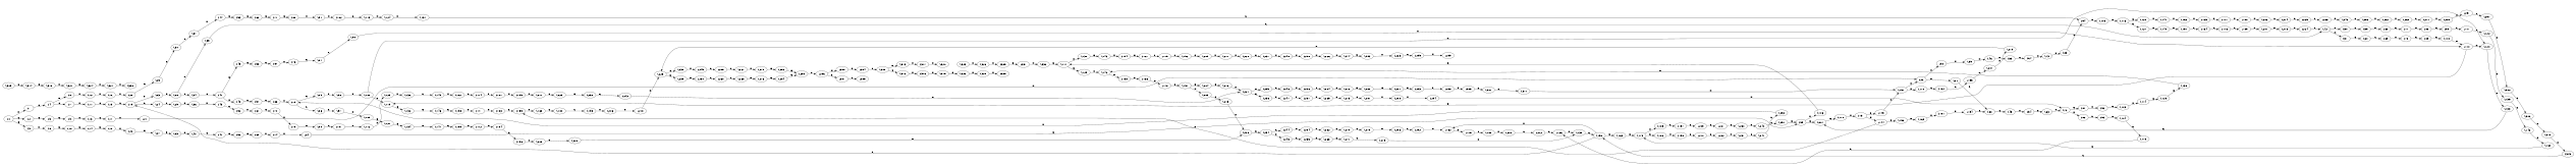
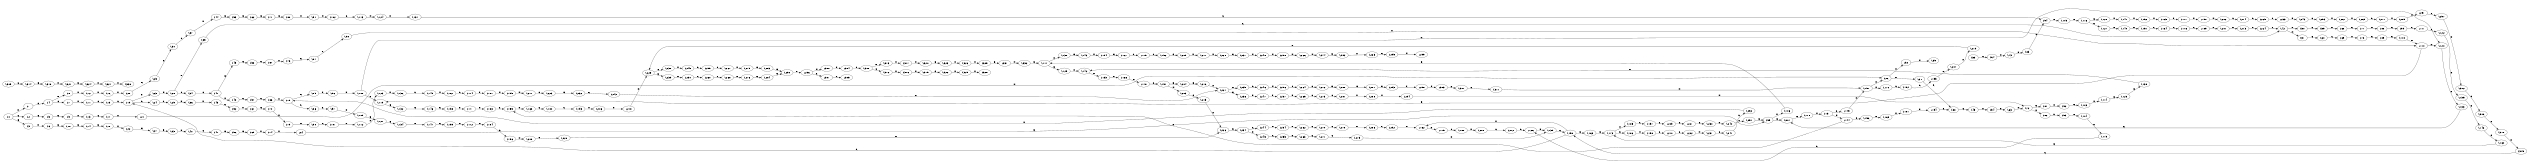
  strict digraph {
    rankdir=LR
    S0
    S1
    S2
    S3
    S4
    S5
    S6
    S7
    S8
    S9
    S10
    S11
    S12
    S13
    S14
    S15
    S16
    S17
    S18
    S19
    S20
    S21
    S22
    S23
    S24
    S25
    S26
    S27
    S28
    S29
    S30
    S31
    S32
    S33
    S34
    S35
    S36
    S37
    S38
    S39
    S40
    S41
    S42
    S43
    S44
    S45
-   S46
    S47
    S48
    S49
    S50
    S51
    S52
    S53
    S54
    S55
    S56
    S57
    S58
    S59
    S60
    S61
    S62
    S63
    S64
    S65
    S66
    S67
    S68
    S69
    S70
    S71
    S72
    S73
    S74
    S75
    S76
    S77
    S78
    S79
    S80
    S81
    S82
    S83
    S84
    S85
    S86
    S87
    S88
    S89
    S90
    S91
    S92
    S93
    S94
    S95
    S96
    S97
    S98
    S99
    S100
    S101
    S102
    S103
    S104
    S105
    S106
    n108 [label=S807]
    S108
    S109
    S110
    S111
    S112
    S113
    S114
    S115
    S116
    S117
    S118
    S119
    S120
    S121
    S122
    S123
    S124
    S125
    S126
    S127
    S128
    S129
    S130
    S131
    S132
    S133
    S134
    S135
    S136
    S137
    S138
    S139
    S140
    S141
    S142
    S143
    S144
    S145
    S146
    S147
    S148
    S149
    S150
    S151
    S152
    S153
    S154
    S155
    S156
    S157
    S158
    S159
    S160
    S161
    S162
    S163
    S164
    S165
    S166
    S167
    S168
    S169
    S170
    S171
    S172
    S173
    S174
    S175
    S176
    S177
    S178
    S179
    S180
    S181
    S182
    S183
    S184
    S185
    S186
    S187
    S188
    S189
    S190
    S191
    S192
    S193
    S194
    S195
    S196
    S197
    S198
    S199
    S200
    S201
    S202
    S203
    S204
    S205
    S206
    S207
    S208
    S209
    S210
    S211
    S212
    S213
    S214
    S215
    S216
    S217
    S218
    S219
    S220
    S221
    S222
    S223
    S224
    S225
    S226
    S227
    S228
    S229
    S230
    S231
    S232
    S233
    S234
    S235
    S236
    S237
    S238
    S239
    S240
    S241
    S242
    S243
    S244
    S245
    S246
    S247
    S248
    S249
    S250
    S251
    S252
    S253
    S254
    S255
    S256
    S257
    S258
    S259
    S260
    S261
    S262
    S263
    S264
    S265
    S266
    S267
    S268
    S269
    S270
    S271
    S272
    S273
    S274
    S275
    S276
    S277
    S278
    S279
    S280
    S281
    S282
    S283
    S284
    S285
    S286
    S287
    S288
    S289
    S290
    S291
    S292
    S293
    S294
    S295
    S296
    S297
    S298
    S299
    S300
    S301
    S302
    S303
    S304
    S305
    S306
    S307
    S308
    S310
    S311
    S312
    S313
    S309
    S314
    S315
    S316
    S317
    S318
    S319
    S320
    S321
    S322
    S323
    S324
    S325
    S326
    S327
    S328
    S329
    S330
    S331
    S332
    S0 -> S1 [label=T]
    S0 -> S2 [label=C]
    S0 -> S3 [label=G]
    S1 -> S4 [label=C]
    S2 -> S5 [label=G]
    S3 -> S6 [label=A]
    S4 -> S7 [label=C]
    S4 -> S8 [label=A]
    S5 -> S9 [label=G]
    S6 -> S10 [label=G]
    S7 -> S11 [label=T]
    S8 -> S12 [label=T]
    S9 -> S13 [label=T]
    S10 -> S14 [label=G]
    S11 -> S15 [label=C]
    S12 -> S16 [label=T]
    S13 -> S17 [label=C]
    S14 -> S18 [label=G]
    S15 -> S19 [label=C]
    S16 -> S20 [label=T]
    S17 -> S21 [label=A]
    S18 -> S22 [label=A]
    S19 -> S23 [label=T]
    S19 -> S24 [label=C]
    S20 -> S25 [label=G]
    S21 -> S26 [label=A]
    S22 -> S27 [label=G]
    S23 -> S28 [label=T]
    S24 -> S29 [label=C]
    S25 -> S30 [label=T]
    S26 -> S31 [label=T]
    S26 -> S32 [label=A]
    S27 -> S33 [label=G]
    S28 -> S34 [label=C]
    S28 -> S35 [label=T]
    S29 -> S36 [label=T]
    S30 -> S37 [label=C]
    S31 -> S38 [label=C]
    S32 -> S39 [label=A]
    S33 -> S40 [label=T]
    S34 -> S41 [label=C]
    S35 -> S42 [label=C]
    S36 -> S43 [label=A]
    S37 -> S44 [label=T]
    S38 -> S45 [label=C]
-   S39 -> S46 [label=A]
    S40 -> S47 [label=C]
    S41 -> S48 [label=A]
    S41 -> S49 [label=G]
    S42 -> S50 [label=T]
    S42 -> S51 [label=A]
    S43 -> S52 [label=C]
    S44 -> S53 [label=G]
    S45 -> S54 [label=T]
-   S46 -> S55 [label=A]
    S47 -> S56 [label=G]
    S48 -> S57 [label=C]
    S49 -> S58 [label=G]
    S50 -> S59 [label=G]
    S51 -> S60 [label=G]
    S52 -> S61 [label=A]
    S53 -> S62 [label=G]
    S54 -> S63 [label=T]
    S55 -> S64 [label=C]
    S56 -> S65 [label=G]
    S57 -> S66 [label=C]
    S58 -> S67 [label=C]
    S59 -> S68 [label=T]
    S60 -> S69 [label=C]
    S61 -> S70 [label=G]
    S62 -> S71 [label=G]
    S63 -> S72 [label=A]
    S64 -> S73 [label=A]
    S65 -> S74 [label=T]
    S66 -> S75 [label=A]
    S67 -> S76 [label=A]
    S68 -> S77 [label=G]
    S69 -> S78 [label=A]
    S70 -> S79 [label=A]
    S71 -> S80 [label=G]
    S72 -> S81 [label=G]
    S72 -> S82 [label=T]
    S73 -> S83 [label=T]
    S74 -> S84 [label=A]
    S75 -> S85 [label=G]
    S75 -> S86 [label=C]
    S76 -> S87 [label=G]
    S77 -> S88 [label=T]
    S78 -> S89 [label=G]
    S79 -> S90 [label=A]
    S80 -> S91 [label=A]
    S81 -> S92 [label=A]
    S82 -> S93 [label=C]
    S83 -> S94 [label=C]
    S84 -> S95 [label=G]
    S85 -> S96 [label=G]
    S86 -> S97 [label=G]
    S87 -> S98 [label=G]
    S88 -> S99 [label=G]
    S89 -> S100 [label=G]
    S90 -> S101 [label=C]
    S91 -> S102 [label=A]
    S92 -> S103 [label=G]
    S93 -> S104 [label=T]
    S94 -> S105 [label=T]
    S95 -> S106 [label=A]
    S95 -> n108 [label=G]
    S96 -> S108 [label=T]
    S97 -> S109 [label=T]
    S98 -> S110 [label=T]
    S99 -> S111 [label=C]
    S100 -> S110 [label=T]
    S101 -> S112 [label=T]
    S102 -> S113 [label=C]
    S103 -> S114 [label=A]
    S104 -> S115 [label=C]
    S105 -> S116 [label=A]
    S106 -> S117 [label=G]
    n108 -> S118 [label=G]
    S108 -> S119 [label=G]
    S108 -> S120 [label=A]
    S109 -> S121 [label=G]
    S110 -> S119 [label=G]
    S110 -> S120 [label=A]
    S111 -> S122 [label=C]
    S112 -> S123 [label=A]
    S113 -> S124 [label=A]
    S114 -> S125 [label=G]
    S115 -> S126 [label=C]
    S116 -> S127 [label=C]
    S116 -> S128 [label=G]
    S117 -> S129 [label=G]
    S117 -> S130 [label=T]
    S118 -> S131 [label=T]
    S119 -> S132 [label=G]
    S120 -> S133 [label=G]
    S121 -> S134 [label=G]
    S122 -> S135 [label=T]
    S123 -> S136 [label=A]
    S124 -> S137 [label=T]
    S125 -> S138 [label=G]
    S126 -> S139 [label=T]
    S127 -> S140 [label=T]
    S128 -> S141 [label=A]
    S129 -> S142 [label=T]
    S130 -> S143 [label=G]
    S131 -> S144 [label=T]
    S131 -> S145 [label=C]
    S132 -> S146 [label=G]
    S133 -> n108 [label=G]
    S134 -> S147 [label=T]
    S135 -> S148 [label=C]
    S136 -> S149 [label=C]
    S137 -> S94 [label=C]
    S138 -> S142 [label=T]
    S139 -> S150 [label=C]
    S140 -> S151 [label=T]
    S141 -> S152 [label=A]
    S142 -> S153 [label=A]
    S143 -> S154 [label=A]
    S144 -> S155 [label=G]
    S144 -> S156 [label=C]
    S145 -> S157 [label=A]
    S146 -> S158 [label=G]
    S147 -> S159 [label=G]
    S148 -> S160 [label=G]
    S149 -> S161 [label=A]
    S150 -> S19 [label=C]
    S150 -> S162 [label=A]
    S150 -> S163 [label=G]
    S151 -> S164 [label=C]
    S152 -> S165 [label=T]
    S153 -> S166 [label=A]
    S154 -> S167 [label=G]
    S155 -> S168 [label=T]
    S156 -> S169 [label=A]
    S157 -> S26 [label=A]
    S157 -> S170 [label=T]
    S158 -> S171 [label=T]
    S159 -> S172 [label=A]
    S160 -> S173 [label=G]
    S161 -> S174 [label=C]
    S162 -> S175 [label=T]
    S163 -> S173 [label=G]
    S164 -> S176 [label=C]
    S165 -> S177 [label=G]
    S166 -> S178 [label=A]
    S167 -> S179 [label=C]
    S168 -> S180 [label=C]
    S169 -> S181 [label=A]
    S170 -> S182 [label=C]
    S171 -> S183 [label=T]
    S172 -> S184 [label=A]
    S173 -> S185 [label=A]
    S173 -> S186 [label=G]
    S174 -> S187 [label=G]
    S175 -> S188 [label=C]
    S176 -> S189 [label=C]
    S177 -> S190 [label=A]
    S178 -> S191 [label=C]
    S179 -> S192 [label=C]
    S180 -> S193 [label=C]
    S181 -> S194 [label=T]
    S182 -> S195 [label=C]
    S183 -> S155 [label=G]
    S184 -> S196 [label=C]
    S185 -> S197 [label=C]
    S186 -> S198 [label=A]
    S187 -> S199 [label=A]
    S188 -> S200 [label=T]
    S189 -> S201 [label=T]
    S190 -> S202 [label=A]
    S191 -> S203 [label=A]
    S191 -> S204 [label=G]
    S192 -> S205 [label=G]
    S193 -> S206 [label=A]
    S194 -> S38 [label=C]
    S195 -> S207 [label=A]
    S196 -> S208 [label=A]
    S197 -> S209 [label=C]
    S198 -> S210 [label=C]
    S199 -> S211 [label=A]
    S200 -> S212 [label=C]
    S201 -> S213 [label=T]
    S202 -> S214 [label=C]
    S203 -> S215 [label=G]
    S204 -> S216 [label=G]
    S205 -> S217 [label=A]
    S206 -> S218 [label=T]
    S207 -> S219 [label=T]
    S208 -> S220 [label=G]
    S209 -> S221 [label=G]
    S210 -> S222 [label=C]
    S211 -> S223 [label=C]
    S212 -> S126 [label=C]
    S213 -> S224 [label=T]
    S214 -> S225 [label=C]
    S215 -> S226 [label=A]
    S216 -> S227 [label=A]
    S217 -> S228 [label=A]
    S218 -> S229 [label=T]
    S219 -> S229 [label=T]
    S220 -> S226 [label=A]
    S221 -> S230 [label=G]
    S222 -> S231 [label=A]
    S223 -> S232 [label=G]
    S224 -> S42 [label=C]
    S225 -> S233 [label=C]
    S226 -> S234 [label=G]
    S227 -> S235 [label=T]
    S227 -> S236 [label=G]
    S228 -> S237 [label=G]
    S229 -> S238 [label=C]
    S229 -> S239 [label=G]
    S230 -> S240 [label=T]
    S231 -> S241 [label=C]
    S232 -> S242 [label=G]
    S233 -> S243 [label=T]
    S234 -> S244 [label=C]
    S234 -> S245 [label=T]
    S235 -> S246 [label=C]
    S236 -> S247 [label=T]
    S237 -> S248 [label=A]
    S238 -> S249 [label=A]
    S239 -> S250 [label=A]
    S240 -> S251 [label=A]
    S241 -> S252 [label=C]
    S242 -> S227 [label=A]
    S243 -> S253 [label=C]
    S244 -> S254 [label=A]
    S245 -> S255 [label=C]
    S246 -> S256 [label=A]
    S247 -> S257 [label=G]
    S248 -> S258 [label=A]
    S249 -> S259 [label=C]
    S250 -> S260 [label=C]
    S251 -> S95 [label=G]
    S252 -> S75 [label=A]
    S253 -> S261 [label=A]
    S254 -> S262 [label=T]
    S255 -> S263 [label=T]
    S256 -> S264 [label=C]
    S257 -> S265 [label=T]
    S258 -> S266 [label=A]
    S259 -> S267 [label=C]
    S260 -> S268 [label=C]
    S261 -> S269 [label=A]
    S262 -> S270 [label=C]
    S263 -> S271 [label=C]
    S264 -> S272 [label=C]
    S265 -> S273 [label=C]
    S266 -> S274 [label=A]
    S267 -> S275 [label=T]
    S268 -> S276 [label=T]
    S269 -> S277 [label=C]
    S270 -> S278 [label=C]
    S271 -> S279 [label=C]
    S272 -> S280 [label=G]
    S273 -> S281 [label=C]
    S274 -> S282 [label=G]
    S275 -> S283 [label=G]
    S276 -> S284 [label=G]
    S277 -> S285 [label=A]
    S278 -> S286 [label=T]
    S279 -> S139 [label=T]
    S280 -> S287 [label=G]
    S281 -> S288 [label=T]
    S282 -> S289 [label=A]
    S283 -> S290 [label=G]
    S284 -> S290 [label=G]
    S285 -> S291 [label=A]
    S286 -> S292 [label=C]
    S287 -> S293 [label=G]
    S288 -> S294 [label=T]
    S289 -> S295 [label=G]
    S290 -> S296 [label=T]
    S291 -> S297 [label=C]
    S292 -> S162 [label=A]
    S293 -> S298 [label=G]
    S294 -> S72 [label=A]
    S295 -> S299 [label=A]
    S296 -> S300 [label=A]
    S296 -> S301 [label=G]
    S297 -> S302 [label=T]
    S298 -> S303 [label=G]
    S300 -> S304 [label=G]
    S301 -> S305 [label=G]
    S302 -> S306 [label=C]
    S303 -> S307 [label=T]
    S304 -> S308 [label=C]
    S306 -> S310 [label=C]
    S307 -> S311 [label=C]
    S308 -> S312 [label=C]
    S308 -> S313 [label=T]
    S310 -> S315 [label=T]
    S311 -> S157 [label=A]
    S312 -> S316 [label=A]
    S313 -> S317 [label=A]
    S309 -> S314 [label=C]
    S314 -> S318 [label=G]
    S315 -> S150 [label=C]
    S316 -> S319 [label=A]
    S317 -> S320 [label=A]
    S318 -> S321 [label=A]
    S319 -> S322 [label=G]
+   S320 -> S323 [label=G]
    S321 -> S324 [label=G]
    S322 -> S325 [label=T]
    S323 -> S326 [label=T]
    S324 -> S327 [label=T]
    S325 -> S328 [label=A]
    S326 -> S329 [label=A]
    S327 -> S330 [label=A]
    S329 -> S331 [label=G]
    S331 -> S332 [label=A]
    S332 -> S117 [label=G]
  }
